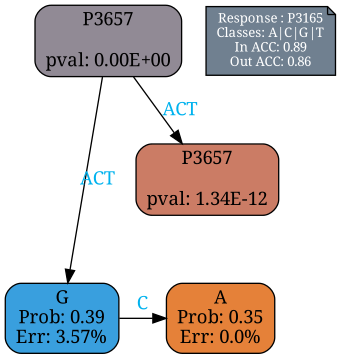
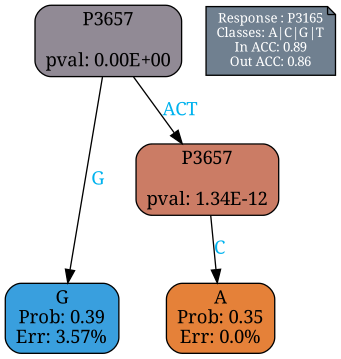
  digraph {
    fontname="Noto Serif"
    ranksep=equally
    splines=polylines
    node [color=black fontname="Noto Serif" shape=box style="filled, rounded"]
    edge [fontcolor=deepskyblue2 fontname="Noto Serif"]
    n1 [fillcolor="#e58139" label="A\nProb: 0.35\nErr: 0.0%"]
    n2 [fillcolor="#399fde" label="G\nProb: 0.39\nErr: 3.57%"]
    n3 [align=left fillcolor=slategray fontcolor=white fontsize=10 label="Response : P3165\nClasses: A|C|G|T\nIn ACC: 0.89\nOut ACC: 0.86\n" shape=note style=filled]
    n4 [fillcolor="#918a95" label="P3657\n\npval: 0.00E+00"]
    n5 [fillcolor="#cb7c65" label="P3657\n\npval: 1.34E-12"]
    subgraph sub_1 {
      rank=same
      n1
      n2
    }
    subgraph sub_2 {
      rank=same
      n3
      n4
    }
-   n4 -> n2 [label=ACT]
+   n4 -> n2 [label=G]
    n4 -> n5 [label=ACT]
-   n2 -> n1 [label=C]
+   n5 -> n1 [label=C]
  }
